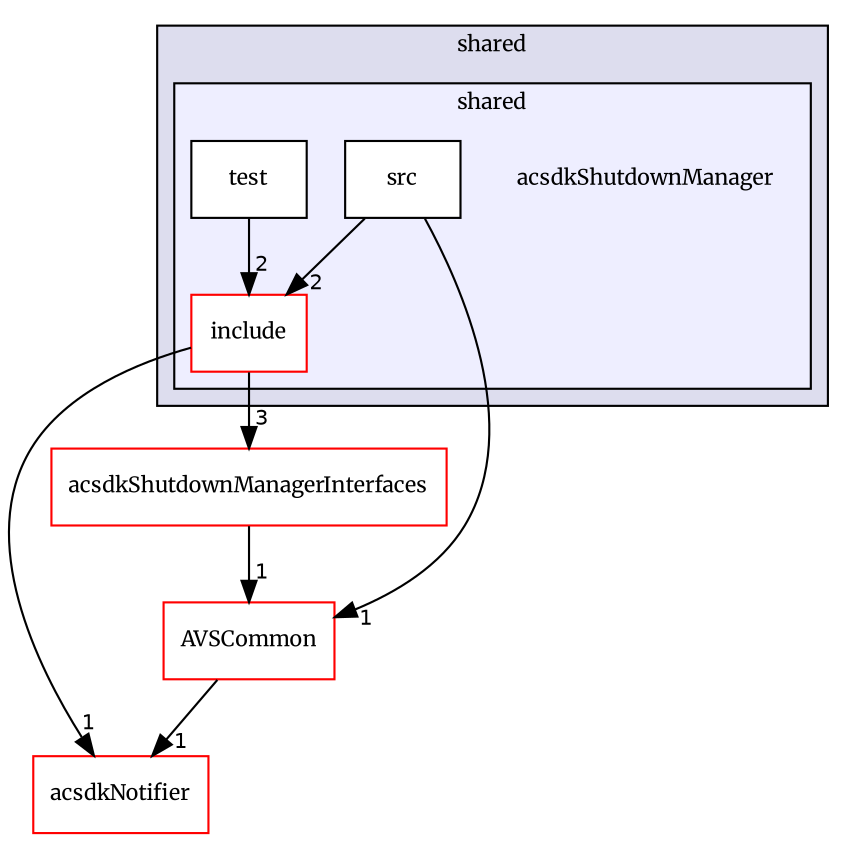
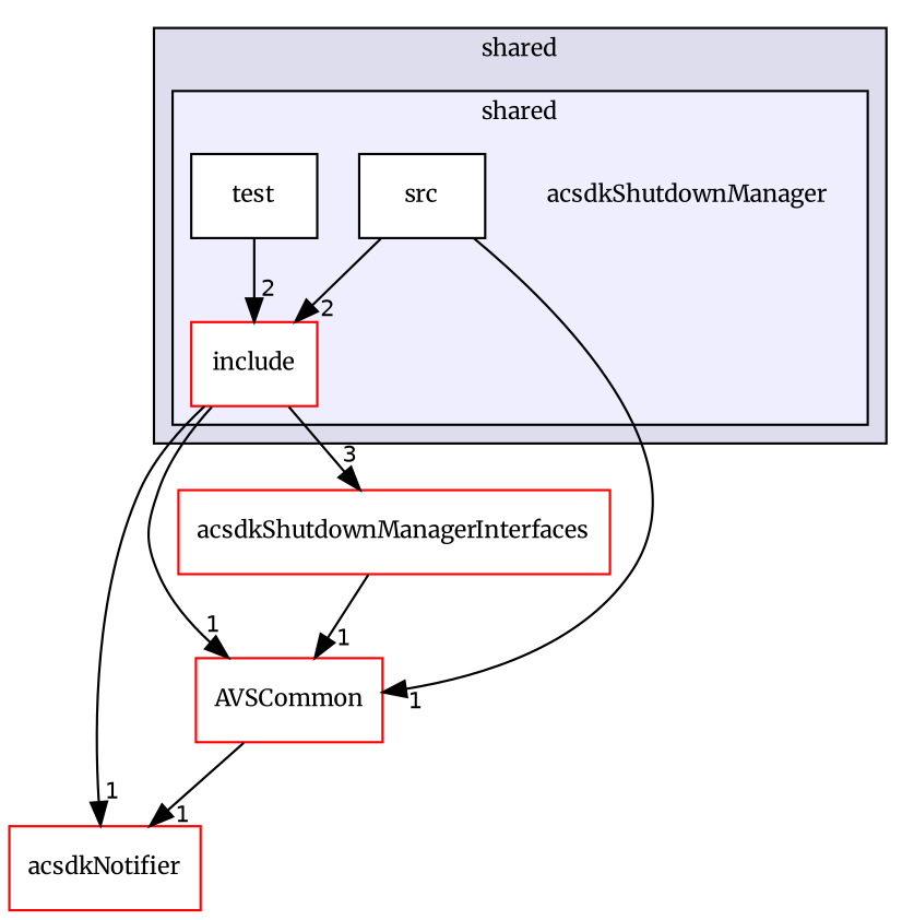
  digraph {
    compound=true
    fontname=Merriweather
    node [fontname=Merriweather fontsize=10 shape=box color=red fillcolor=white style=filled]
    edge [headlabel=1 labeldistance=1.5 labelfontname=Helvetica labelfontsize=10 fontname=Merriweather]
    n1 [label=acsdkShutdownManager shape=plaintext color="" fillcolor="" style=""]
    n2 [label=include]
    n3 [color=black label=src]
    n4 [color=black label=test]
    n5 [label=acsdkNotifier]
    n6 [label=AVSCommon]
    n7 [label=acsdkShutdownManagerInterfaces]
    subgraph cluster_1 {
      bgcolor="#ddddee"
      fontsize=10
      label=shared
      pencolor=black
      subgraph cluster_2 {
        bgcolor="#eeeeff"
        fontsize=10
        pencolor=black
        n1
        n2
        n3
        n4
      }
    }
    n2 -> n5
+   n2 -> n6
    n2 -> n7 [headlabel=3]
    n3 -> n2 [headlabel=2]
    n3 -> n6
    n4 -> n2 [headlabel=2]
    n6 -> n5
    n7 -> n6
  }
